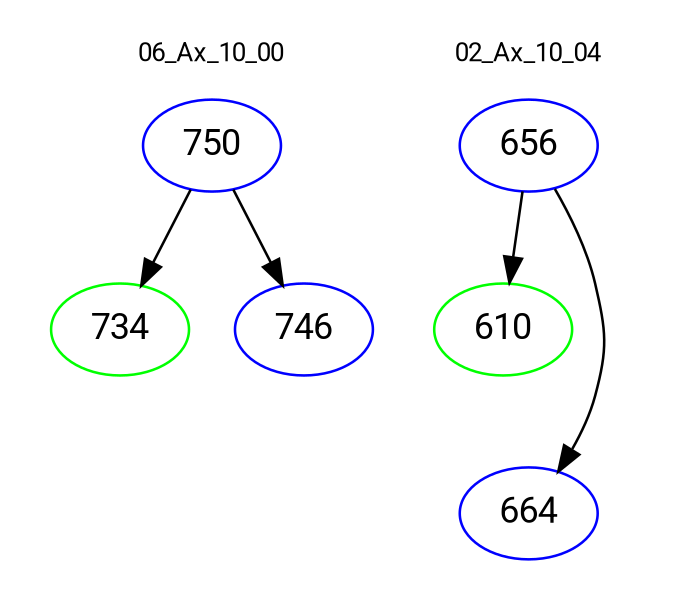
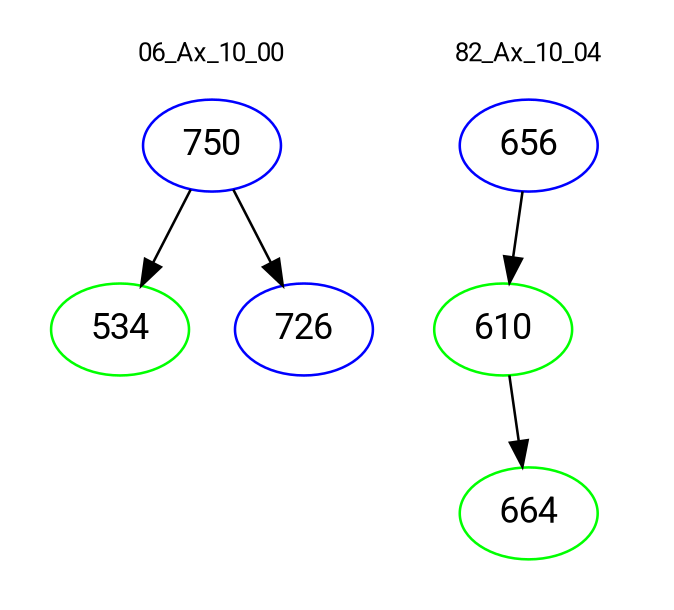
  digraph {
    fontname=Roboto
    node [color=blue fontname=Roboto]
    edge [color=black fontname=Roboto]
    n1 [label=750]
-   n2 [color=green label=734]
-   n3 [label=746]
+   n2 [color=green label=534]
+   n3 [label=726]
    n4 [label=656]
    n5 [color=green label=610]
-   n6 [label=664]
+   n6 [color=green label=664]
    subgraph cluster_1 {
      color=white
      fontsize=10
      label="06_Ax_10_00"
      n1
      n2
      n3
    }
    subgraph cluster_2 {
      color=white
      fontsize=10
-     label="02_Ax_10_04"
+     label="82_Ax_10_04"
      n4
      n5
      n6
    }
    n1 -> n2
    n1 -> n3
    n4 -> n5
-   n4 -> n6
+   n5 -> n6
  }
